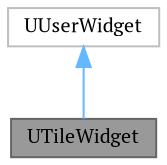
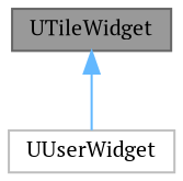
  digraph {
    fontname="PT Serif"
    node [fontname="PT Serif" fontsize=10 shape=box style=filled]
    n1 [color=gray40 fillcolor=grey60 fontcolor=black height=0.2 label=UTileWidget width=0.4]
    n2 [color=grey75 fillcolor=white height=0.2 label=UUserWidget width=0.4]
-   n2 -> n1 [color=steelblue1 dir=back fontname="PT Serif" fontsize=10 labelfontname=Helvetica labelfontsize=10 style=solid]
+   n1 -> n2 [color=steelblue1 dir=back fontname="PT Serif" fontsize=10 labelfontname=Helvetica labelfontsize=10 style=solid]
  }
